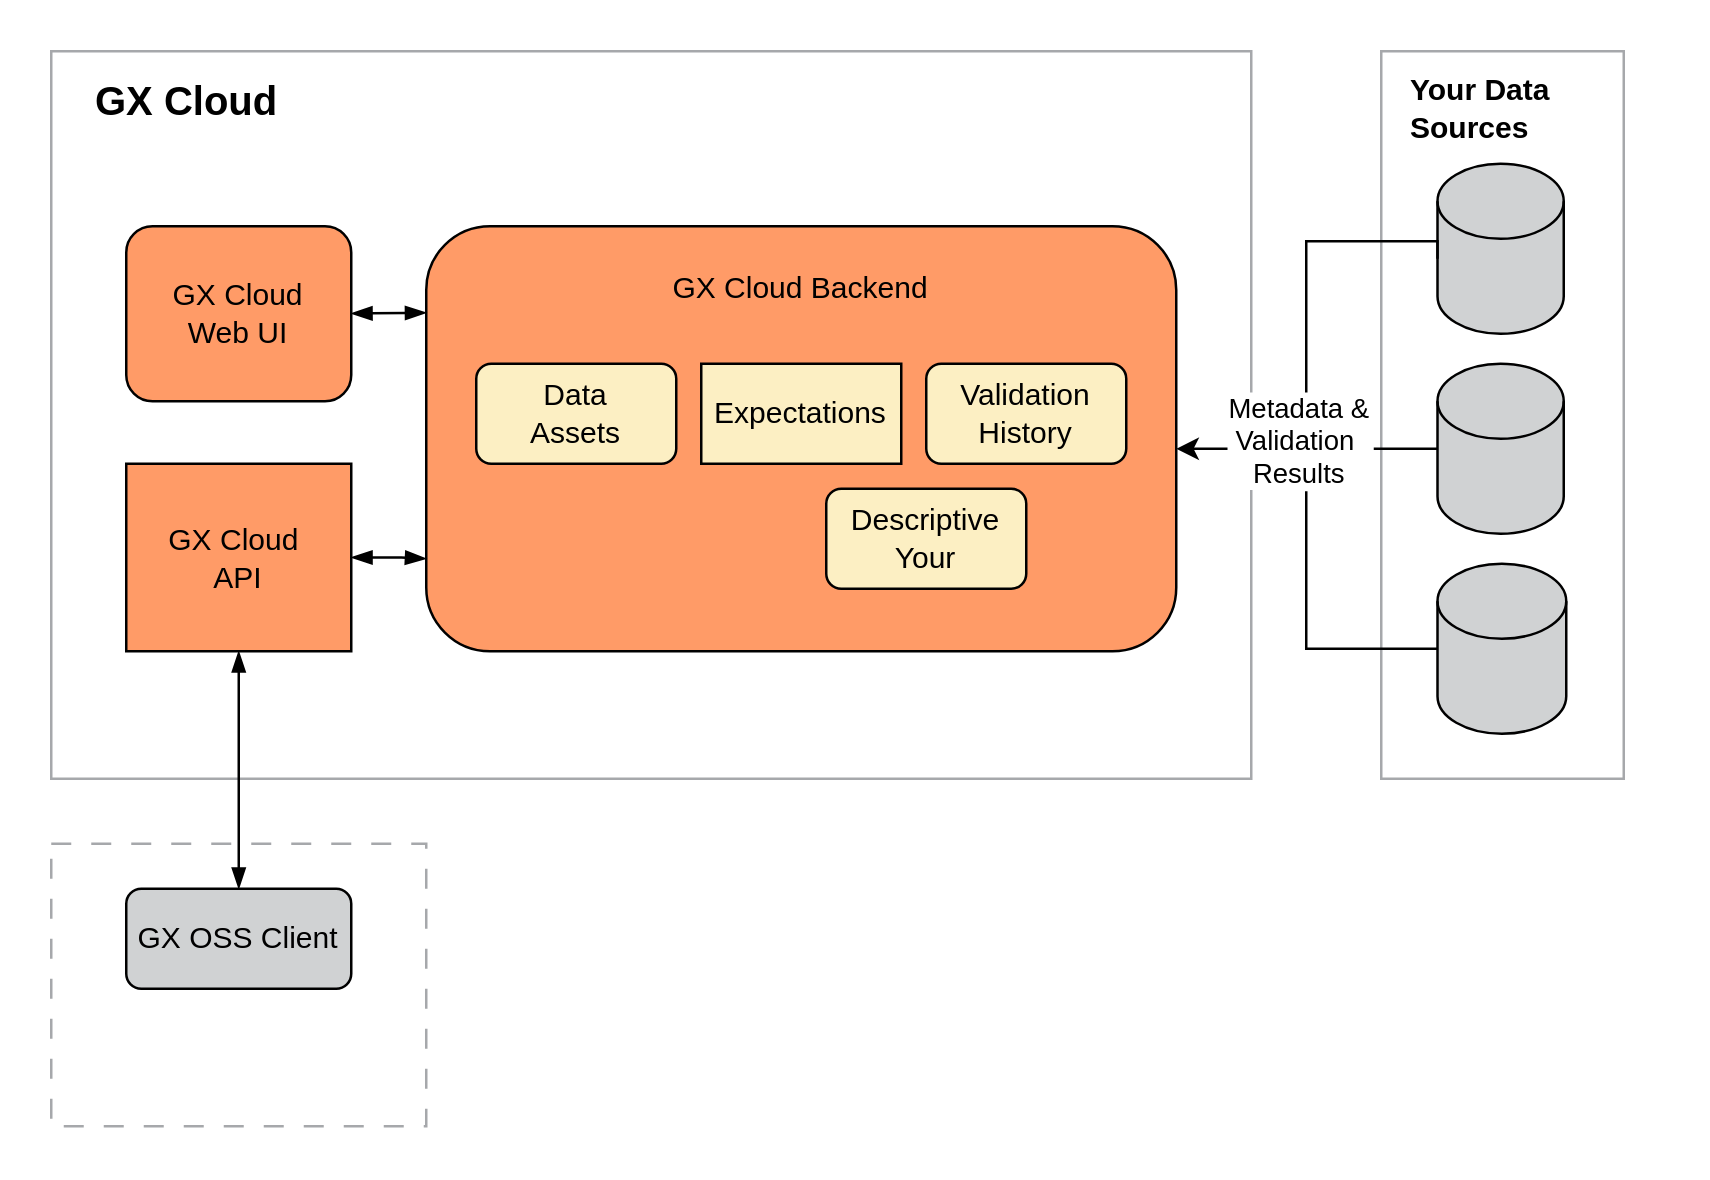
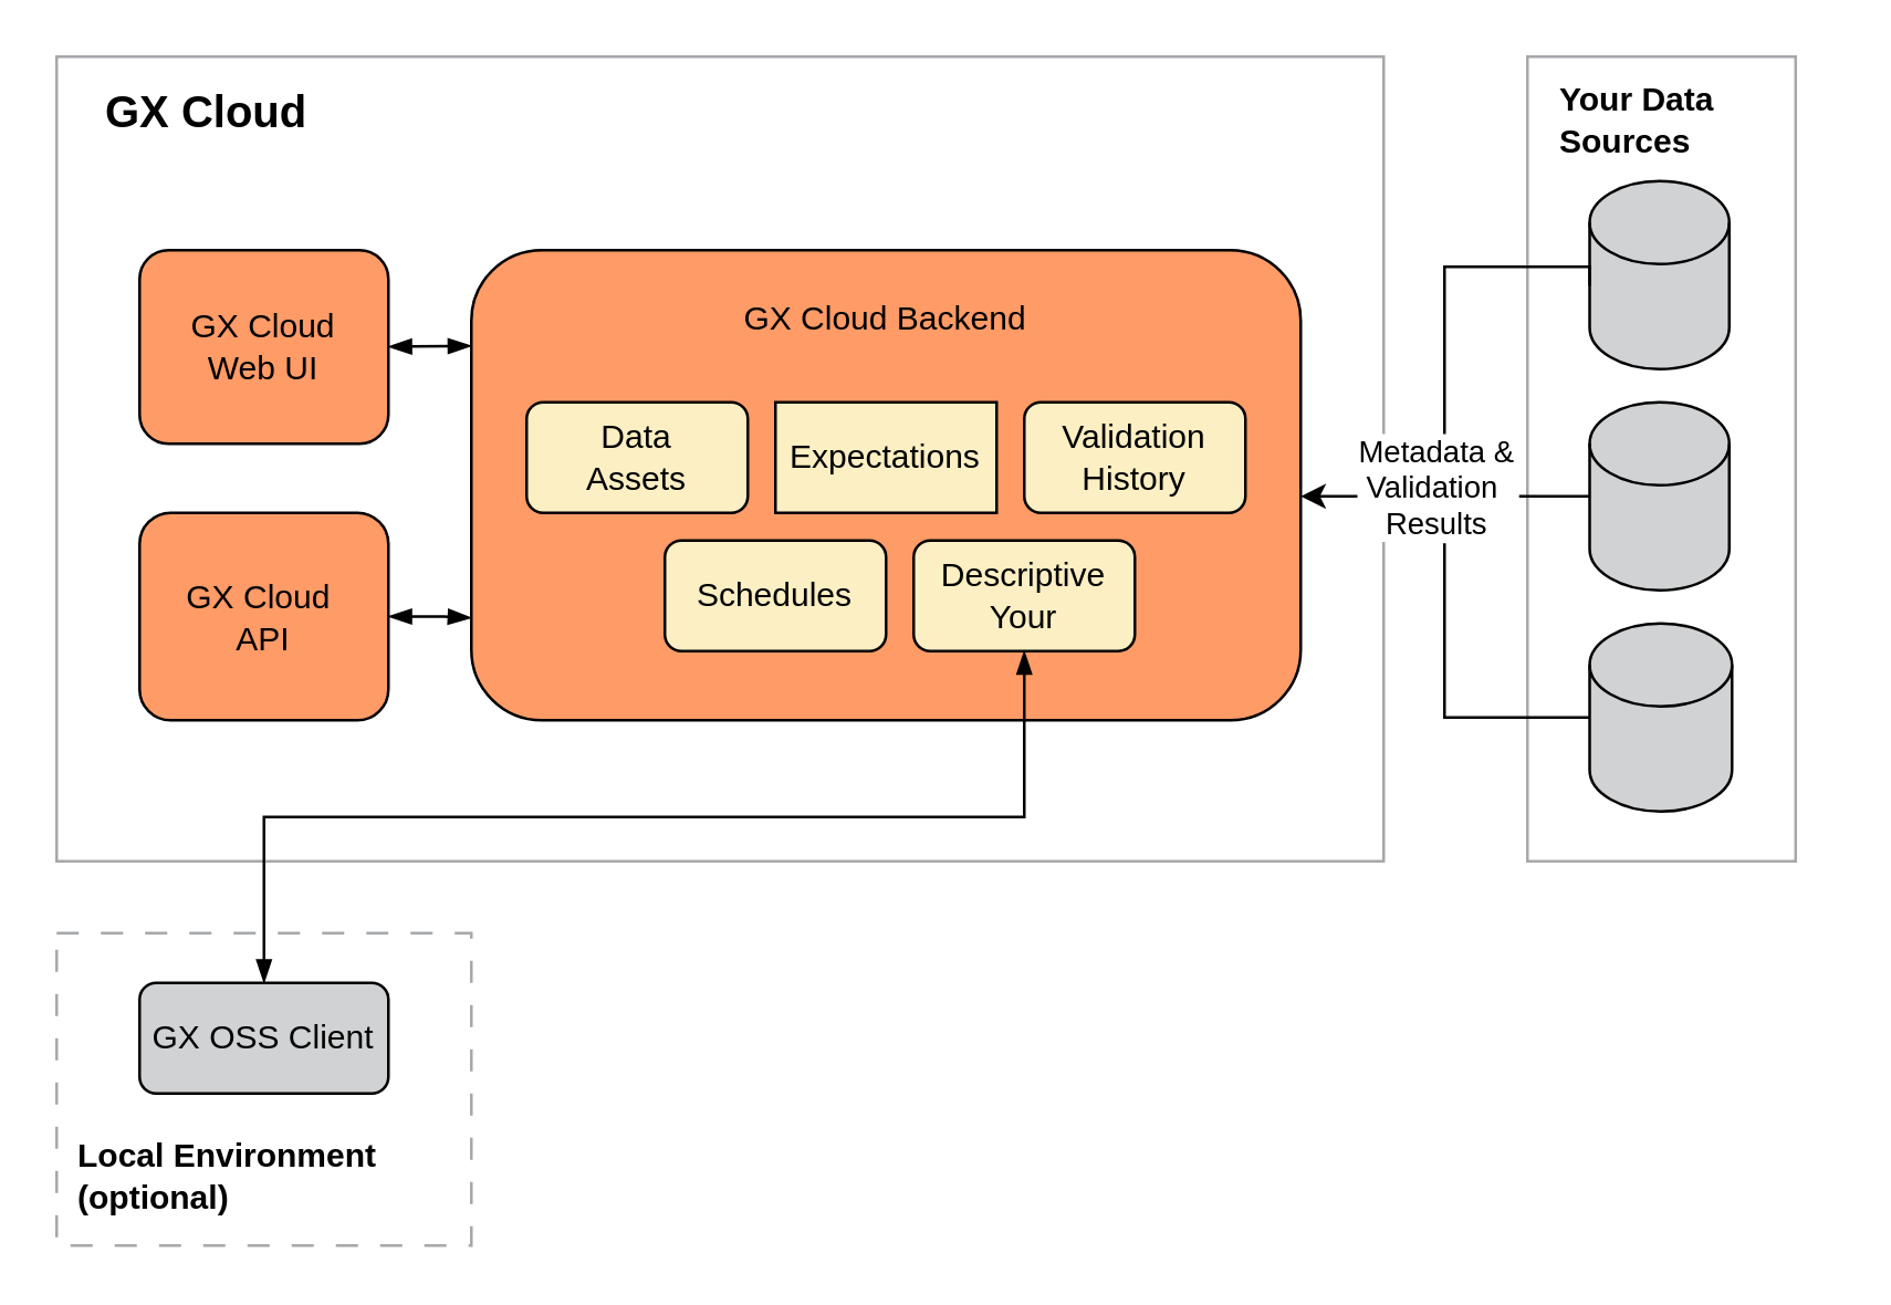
  <mxCell id="0" />
  <mxCell id="1" parent="0" />
  <mxCell id="2" value="" style="rounded=0;whiteSpace=wrap;html=1;strokeColor=#A6A8AB;fillColor=none;perimeterSpacing=0;" parent="1" vertex="1"><mxGeometry x="552" y="20" width="97" height="291" as="geometry" /></mxCell>
  <mxCell id="3" value="" style="rounded=0;whiteSpace=wrap;html=1;strokeColor=#A6A8AB;fillColor=none;dashed=1;perimeterSpacing=0;dashPattern=8 8;" parent="1" vertex="1"><mxGeometry x="20" y="337" width="150" height="113" as="geometry" /></mxCell>
  <mxCell id="4" value="" style="rounded=0;whiteSpace=wrap;html=1;strokeColor=#A6A8AB;fillColor=none;" parent="1" vertex="1"><mxGeometry x="20" y="20" width="480" height="291" as="geometry" /></mxCell>
  <mxCell id="5" value="" style="rounded=1;whiteSpace=wrap;html=1;strokeWidth=1;fillColor=#FF9B67;" parent="1" vertex="1"><mxGeometry x="170" y="90" width="300" height="170" as="geometry" /></mxCell>
- <mxCell id="6" style="edgeStyle=orthogonalEdgeStyle;rounded=0;orthogonalLoop=1;jettySize=auto;html=1;exitX=0.5;exitY=0;exitDx=0;exitDy=0;entryX=0.5;entryY=1;entryDx=0;entryDy=0;startArrow=blockThin;startFill=1;endArrow=blockThin;endFill=1;" edge="1" parent="1" source="7" target="10"><mxGeometry relative="1" as="geometry" /></mxCell>
+ <mxCell id="6" style="edgeStyle=orthogonalEdgeStyle;rounded=0;orthogonalLoop=1;jettySize=auto;html=1;exitX=0.5;exitY=0;exitDx=0;exitDy=0;startArrow=blockThin;startFill=1;endArrow=blockThin;endFill=1;" edge="1" parent="1" source="7" target="16"><mxGeometry relative="1" as="geometry" /></mxCell>
  <mxCell id="7" value="GX OSS Client" style="rounded=1;whiteSpace=wrap;html=1;fillColor=#d0d2d3;strokeWidth=1;" parent="1" vertex="1"><mxGeometry x="50" y="355" width="90" height="40" as="geometry" /></mxCell>
  <mxCell id="8" value="GX Cloud Backend" style="text;html=1;strokeColor=none;fillColor=none;align=center;verticalAlign=middle;whiteSpace=wrap;rounded=0;" parent="1" vertex="1"><mxGeometry x="170" y="90" width="300" height="50" as="geometry" /></mxCell>
  <mxCell id="9" value="GX Cloud&lt;br&gt;Web UI" style="rounded=1;whiteSpace=wrap;html=1;strokeWidth=1;fillColor=#FF9B67;" parent="1" vertex="1"><mxGeometry x="50" y="90" width="90" height="70" as="geometry" /></mxCell>
- <mxCell id="10" value="GX Cloud&amp;nbsp;&lt;div&gt;API&lt;/div&gt;" style="whiteSpace=wrap;html=1;strokeWidth=1;fillColor=#FF9B67;rounded=0;" parent="1" vertex="1"><mxGeometry x="50" y="185" width="90" height="75" as="geometry" /></mxCell>
+ <mxCell id="10" value="GX Cloud&amp;nbsp;&lt;div&gt;API&lt;/div&gt;" style="rounded=1;whiteSpace=wrap;html=1;strokeWidth=1;fillColor=#FF9B67;" parent="1" vertex="1"><mxGeometry x="50" y="185" width="90" height="75" as="geometry" /></mxCell>
  <mxCell id="11" value="&lt;b&gt;&lt;font style=&quot;font-size: 16px;&quot;&gt;GX Cloud&lt;/font&gt;&lt;/b&gt;" style="text;html=1;strokeColor=none;fillColor=none;align=left;verticalAlign=middle;whiteSpace=wrap;rounded=0;spacing=8;" parent="1" vertex="1"><mxGeometry x="30" y="20" width="100" height="40" as="geometry" /></mxCell>
  <mxCell id="12" value="Data&lt;br&gt;Assets" style="rounded=1;whiteSpace=wrap;html=1;fillColor=#FCEFC3;" parent="1" vertex="1"><mxGeometry x="190" y="145" width="80" height="40" as="geometry" /></mxCell>
+ <mxCell id="13" value="Schedules" style="rounded=1;whiteSpace=wrap;html=1;fillColor=#FCEFC3;" parent="1" vertex="1"><mxGeometry x="240" y="195" width="80" height="40" as="geometry" /></mxCell>
  <mxCell id="14" value="Expectations" style="whiteSpace=wrap;html=1;fillColor=#FCEFC3;rounded=0;" parent="1" vertex="1"><mxGeometry x="280" y="145" width="80" height="40" as="geometry" /></mxCell>
  <mxCell id="15" value="Validation History" style="rounded=1;whiteSpace=wrap;html=1;fillColor=#FCEFC3;" parent="1" vertex="1"><mxGeometry x="370" y="145" width="80" height="40" as="geometry" /></mxCell>
  <mxCell id="16" value="Descriptive Your" style="rounded=1;whiteSpace=wrap;html=1;fillColor=#FCEFC3;" parent="1" vertex="1"><mxGeometry x="330" y="195" width="80" height="40" as="geometry" /></mxCell>
  <mxCell id="17" value="" style="endArrow=blockThin;startArrow=blockThin;html=1;rounded=0;jumpStyle=none;startFill=1;endFill=1;exitX=0;exitY=0.5;exitDx=0;exitDy=0;" parent="1" edge="1"><mxGeometry width="50" height="50" relative="1" as="geometry"><mxPoint x="170" y="124.64" as="sourcePoint" /><mxPoint x="140" y="124.89" as="targetPoint" /></mxGeometry></mxCell>
+ <mxCell id="18" value="&lt;b&gt;Local Environment (optional)&lt;/b&gt;" style="text;html=1;strokeColor=none;fillColor=none;align=left;verticalAlign=middle;whiteSpace=wrap;rounded=0;spacing=8;" parent="1" vertex="1"><mxGeometry x="20" y="410" width="130" height="30" as="geometry" /></mxCell>
  <mxCell id="19" value="&lt;b&gt;Your Data Sources&lt;/b&gt;" style="text;html=1;strokeColor=none;fillColor=none;align=left;verticalAlign=middle;whiteSpace=wrap;rounded=0;" parent="1" vertex="1"><mxGeometry x="562" y="23" width="100" height="40" as="geometry" /></mxCell>
  <mxCell id="20" style="edgeStyle=orthogonalEdgeStyle;rounded=0;orthogonalLoop=1;jettySize=auto;html=1;startArrow=blockThin;startFill=1;endArrow=blockThin;endFill=1;" edge="1" parent="1" source="10"><mxGeometry relative="1" as="geometry"><mxPoint x="170" y="223" as="targetPoint" /><Array as="points"><mxPoint x="160" y="223" /><mxPoint x="170" y="223" /></Array></mxGeometry></mxCell>
  <mxCell id="21" value="" style="shape=cylinder3;whiteSpace=wrap;html=1;boundedLbl=1;backgroundOutline=1;size=15;strokeWidth=1;fillColor=#D0D2D3;" vertex="1" parent="1"><mxGeometry x="574.5" y="65" width="50.5" height="68" as="geometry" /></mxCell>
  <mxCell id="22" value="" style="shape=cylinder3;whiteSpace=wrap;html=1;boundedLbl=1;backgroundOutline=1;size=15;strokeWidth=1;fillColor=#D0D2D3;" vertex="1" parent="1"><mxGeometry x="574.5" y="225" width="51.5" height="68" as="geometry" /></mxCell>
  <mxCell id="23" style="edgeStyle=orthogonalEdgeStyle;rounded=0;orthogonalLoop=1;jettySize=auto;html=1;entryX=1;entryY=0.5;entryDx=0;entryDy=0;" edge="1" parent="1"><mxGeometry relative="1" as="geometry"><mxPoint x="574.5" y="103" as="sourcePoint" /><mxPoint x="470" y="179" as="targetPoint" /><Array as="points"><mxPoint x="575" y="96" /><mxPoint x="522" y="96" /><mxPoint x="522" y="179" /></Array></mxGeometry></mxCell>
  <mxCell id="24" value="Metadata &amp;amp;&lt;div&gt;Validation&amp;nbsp;&lt;div&gt;&lt;div&gt;Results&lt;/div&gt;&lt;/div&gt;&lt;/div&gt;" style="edgeLabel;html=1;align=center;verticalAlign=middle;resizable=0;points=[];" vertex="1" connectable="0" parent="23"><mxGeometry x="0.231" relative="1" as="geometry"><mxPoint x="-4" y="19" as="offset" /></mxGeometry></mxCell>
  <mxCell id="25" value="" style="shape=cylinder3;whiteSpace=wrap;html=1;boundedLbl=1;backgroundOutline=1;size=15;strokeWidth=1;fillColor=#D0D2D3;" vertex="1" parent="1"><mxGeometry x="574.5" y="145" width="50.5" height="68" as="geometry" /></mxCell>
  <mxCell id="26" style="edgeStyle=orthogonalEdgeStyle;rounded=0;orthogonalLoop=1;jettySize=auto;html=1;exitX=0;exitY=0.5;exitDx=0;exitDy=0;exitPerimeter=0;endArrow=none;endFill=0;" edge="1" parent="1" source="25"><mxGeometry relative="1" as="geometry"><mxPoint x="585" y="109" as="sourcePoint" /><mxPoint x="549" y="179" as="targetPoint" /></mxGeometry></mxCell>
  <mxCell id="27" style="edgeStyle=orthogonalEdgeStyle;rounded=0;orthogonalLoop=1;jettySize=auto;html=1;exitX=0;exitY=0.5;exitDx=0;exitDy=0;exitPerimeter=0;endArrow=none;endFill=0;" edge="1" parent="1" source="22"><mxGeometry relative="1" as="geometry"><mxPoint x="585" y="189" as="sourcePoint" /><mxPoint x="522" y="196" as="targetPoint" /><Array as="points"><mxPoint x="522" y="259" /></Array></mxGeometry></mxCell>
